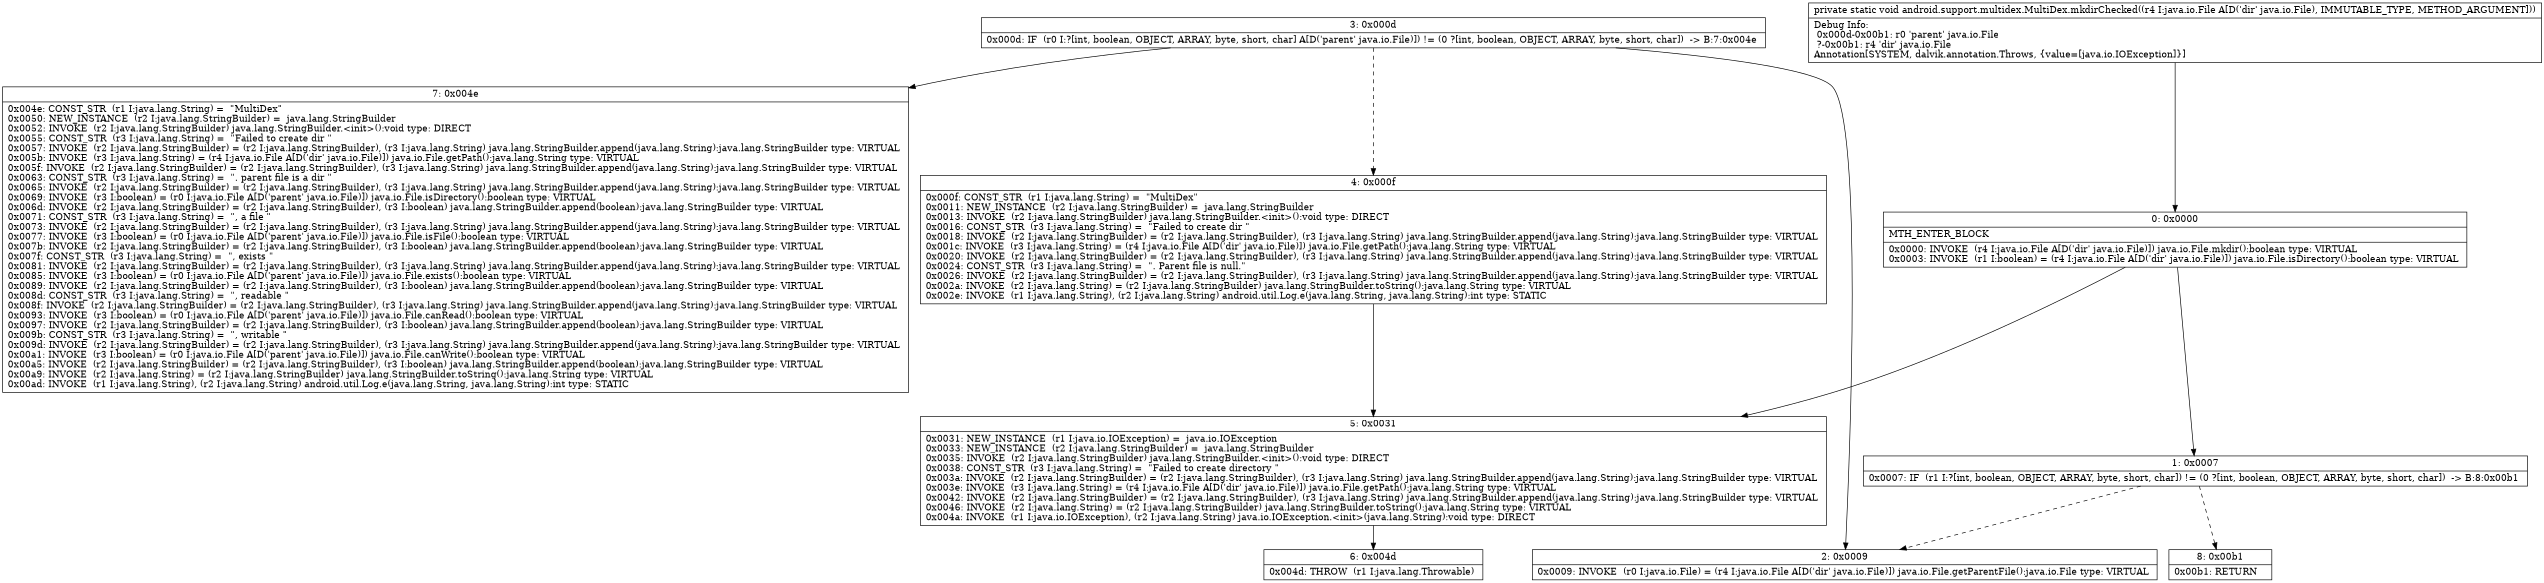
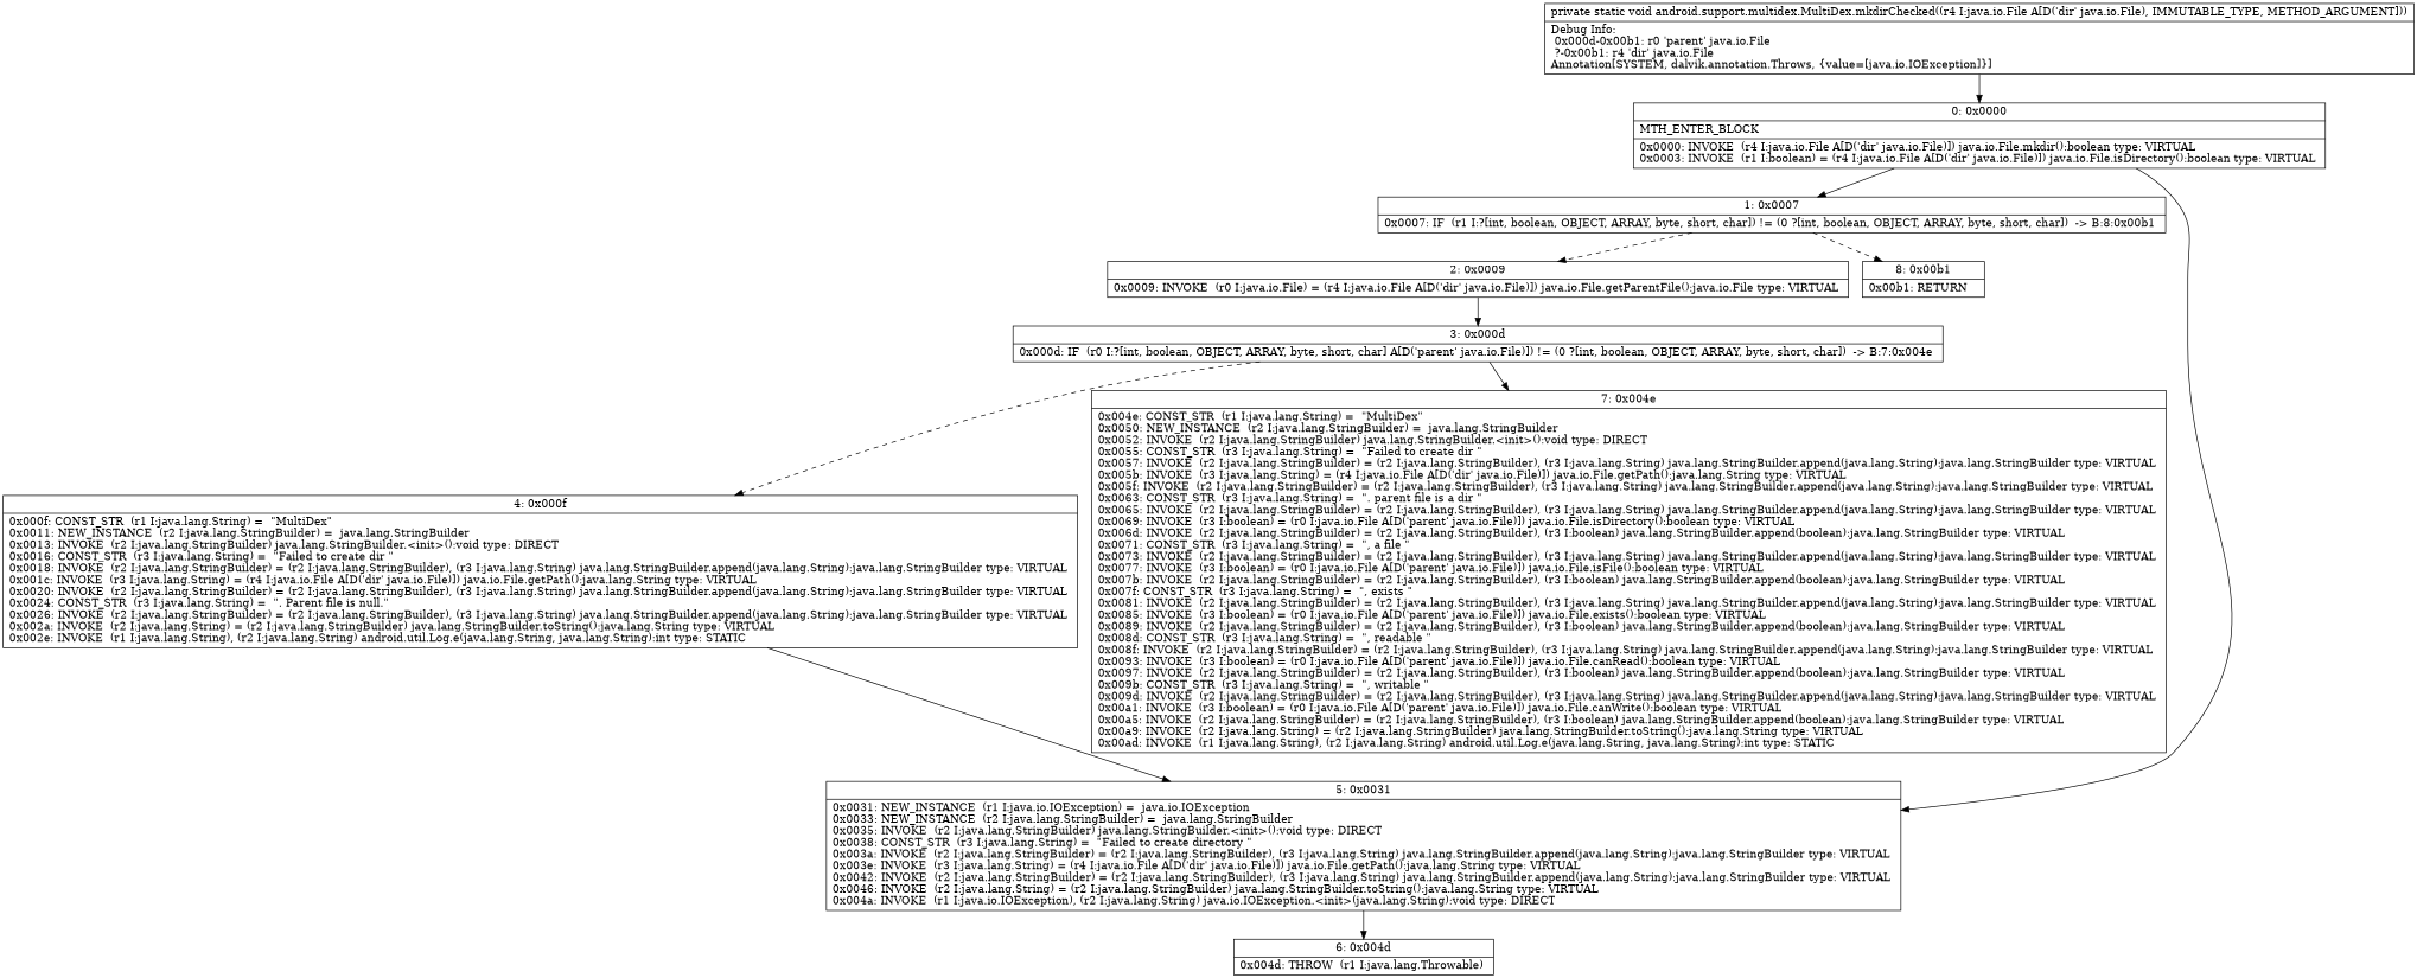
  digraph {
    node [shape=record]
    n1 [label="{0\:\ 0x0000|MTH_ENTER_BLOCK\l|0x0000: INVOKE  (r4 I:java.io.File A[D('dir' java.io.File)]) java.io.File.mkdir():boolean type: VIRTUAL \l0x0003: INVOKE  (r1 I:boolean) = (r4 I:java.io.File A[D('dir' java.io.File)]) java.io.File.isDirectory():boolean type: VIRTUAL \l}"]
    n2 [label="{1\:\ 0x0007|0x0007: IF  (r1 I:?[int, boolean, OBJECT, ARRAY, byte, short, char]) != (0 ?[int, boolean, OBJECT, ARRAY, byte, short, char])  \-\> B:8:0x00b1 \l}"]
    n3 [label="{5\:\ 0x0031|0x0031: NEW_INSTANCE  (r1 I:java.io.IOException) =  java.io.IOException \l0x0033: NEW_INSTANCE  (r2 I:java.lang.StringBuilder) =  java.lang.StringBuilder \l0x0035: INVOKE  (r2 I:java.lang.StringBuilder) java.lang.StringBuilder.\<init\>():void type: DIRECT \l0x0038: CONST_STR  (r3 I:java.lang.String) =  \"Failed to create directory \" \l0x003a: INVOKE  (r2 I:java.lang.StringBuilder) = (r2 I:java.lang.StringBuilder), (r3 I:java.lang.String) java.lang.StringBuilder.append(java.lang.String):java.lang.StringBuilder type: VIRTUAL \l0x003e: INVOKE  (r3 I:java.lang.String) = (r4 I:java.io.File A[D('dir' java.io.File)]) java.io.File.getPath():java.lang.String type: VIRTUAL \l0x0042: INVOKE  (r2 I:java.lang.StringBuilder) = (r2 I:java.lang.StringBuilder), (r3 I:java.lang.String) java.lang.StringBuilder.append(java.lang.String):java.lang.StringBuilder type: VIRTUAL \l0x0046: INVOKE  (r2 I:java.lang.String) = (r2 I:java.lang.StringBuilder) java.lang.StringBuilder.toString():java.lang.String type: VIRTUAL \l0x004a: INVOKE  (r1 I:java.io.IOException), (r2 I:java.lang.String) java.io.IOException.\<init\>(java.lang.String):void type: DIRECT \l}"]
    n4 [label="{2\:\ 0x0009|0x0009: INVOKE  (r0 I:java.io.File) = (r4 I:java.io.File A[D('dir' java.io.File)]) java.io.File.getParentFile():java.io.File type: VIRTUAL \l}"]
    n5 [label="{8\:\ 0x00b1|0x00b1: RETURN   \l}"]
    n6 [label="{3\:\ 0x000d|0x000d: IF  (r0 I:?[int, boolean, OBJECT, ARRAY, byte, short, char] A[D('parent' java.io.File)]) != (0 ?[int, boolean, OBJECT, ARRAY, byte, short, char])  \-\> B:7:0x004e \l}"]
    n7 [label="{4\:\ 0x000f|0x000f: CONST_STR  (r1 I:java.lang.String) =  \"MultiDex\" \l0x0011: NEW_INSTANCE  (r2 I:java.lang.StringBuilder) =  java.lang.StringBuilder \l0x0013: INVOKE  (r2 I:java.lang.StringBuilder) java.lang.StringBuilder.\<init\>():void type: DIRECT \l0x0016: CONST_STR  (r3 I:java.lang.String) =  \"Failed to create dir \" \l0x0018: INVOKE  (r2 I:java.lang.StringBuilder) = (r2 I:java.lang.StringBuilder), (r3 I:java.lang.String) java.lang.StringBuilder.append(java.lang.String):java.lang.StringBuilder type: VIRTUAL \l0x001c: INVOKE  (r3 I:java.lang.String) = (r4 I:java.io.File A[D('dir' java.io.File)]) java.io.File.getPath():java.lang.String type: VIRTUAL \l0x0020: INVOKE  (r2 I:java.lang.StringBuilder) = (r2 I:java.lang.StringBuilder), (r3 I:java.lang.String) java.lang.StringBuilder.append(java.lang.String):java.lang.StringBuilder type: VIRTUAL \l0x0024: CONST_STR  (r3 I:java.lang.String) =  \". Parent file is null.\" \l0x0026: INVOKE  (r2 I:java.lang.StringBuilder) = (r2 I:java.lang.StringBuilder), (r3 I:java.lang.String) java.lang.StringBuilder.append(java.lang.String):java.lang.StringBuilder type: VIRTUAL \l0x002a: INVOKE  (r2 I:java.lang.String) = (r2 I:java.lang.StringBuilder) java.lang.StringBuilder.toString():java.lang.String type: VIRTUAL \l0x002e: INVOKE  (r1 I:java.lang.String), (r2 I:java.lang.String) android.util.Log.e(java.lang.String, java.lang.String):int type: STATIC \l}"]
    n8 [label="{7\:\ 0x004e|0x004e: CONST_STR  (r1 I:java.lang.String) =  \"MultiDex\" \l0x0050: NEW_INSTANCE  (r2 I:java.lang.StringBuilder) =  java.lang.StringBuilder \l0x0052: INVOKE  (r2 I:java.lang.StringBuilder) java.lang.StringBuilder.\<init\>():void type: DIRECT \l0x0055: CONST_STR  (r3 I:java.lang.String) =  \"Failed to create dir \" \l0x0057: INVOKE  (r2 I:java.lang.StringBuilder) = (r2 I:java.lang.StringBuilder), (r3 I:java.lang.String) java.lang.StringBuilder.append(java.lang.String):java.lang.StringBuilder type: VIRTUAL \l0x005b: INVOKE  (r3 I:java.lang.String) = (r4 I:java.io.File A[D('dir' java.io.File)]) java.io.File.getPath():java.lang.String type: VIRTUAL \l0x005f: INVOKE  (r2 I:java.lang.StringBuilder) = (r2 I:java.lang.StringBuilder), (r3 I:java.lang.String) java.lang.StringBuilder.append(java.lang.String):java.lang.StringBuilder type: VIRTUAL \l0x0063: CONST_STR  (r3 I:java.lang.String) =  \". parent file is a dir \" \l0x0065: INVOKE  (r2 I:java.lang.StringBuilder) = (r2 I:java.lang.StringBuilder), (r3 I:java.lang.String) java.lang.StringBuilder.append(java.lang.String):java.lang.StringBuilder type: VIRTUAL \l0x0069: INVOKE  (r3 I:boolean) = (r0 I:java.io.File A[D('parent' java.io.File)]) java.io.File.isDirectory():boolean type: VIRTUAL \l0x006d: INVOKE  (r2 I:java.lang.StringBuilder) = (r2 I:java.lang.StringBuilder), (r3 I:boolean) java.lang.StringBuilder.append(boolean):java.lang.StringBuilder type: VIRTUAL \l0x0071: CONST_STR  (r3 I:java.lang.String) =  \", a file \" \l0x0073: INVOKE  (r2 I:java.lang.StringBuilder) = (r2 I:java.lang.StringBuilder), (r3 I:java.lang.String) java.lang.StringBuilder.append(java.lang.String):java.lang.StringBuilder type: VIRTUAL \l0x0077: INVOKE  (r3 I:boolean) = (r0 I:java.io.File A[D('parent' java.io.File)]) java.io.File.isFile():boolean type: VIRTUAL \l0x007b: INVOKE  (r2 I:java.lang.StringBuilder) = (r2 I:java.lang.StringBuilder), (r3 I:boolean) java.lang.StringBuilder.append(boolean):java.lang.StringBuilder type: VIRTUAL \l0x007f: CONST_STR  (r3 I:java.lang.String) =  \", exists \" \l0x0081: INVOKE  (r2 I:java.lang.StringBuilder) = (r2 I:java.lang.StringBuilder), (r3 I:java.lang.String) java.lang.StringBuilder.append(java.lang.String):java.lang.StringBuilder type: VIRTUAL \l0x0085: INVOKE  (r3 I:boolean) = (r0 I:java.io.File A[D('parent' java.io.File)]) java.io.File.exists():boolean type: VIRTUAL \l0x0089: INVOKE  (r2 I:java.lang.StringBuilder) = (r2 I:java.lang.StringBuilder), (r3 I:boolean) java.lang.StringBuilder.append(boolean):java.lang.StringBuilder type: VIRTUAL \l0x008d: CONST_STR  (r3 I:java.lang.String) =  \", readable \" \l0x008f: INVOKE  (r2 I:java.lang.StringBuilder) = (r2 I:java.lang.StringBuilder), (r3 I:java.lang.String) java.lang.StringBuilder.append(java.lang.String):java.lang.StringBuilder type: VIRTUAL \l0x0093: INVOKE  (r3 I:boolean) = (r0 I:java.io.File A[D('parent' java.io.File)]) java.io.File.canRead():boolean type: VIRTUAL \l0x0097: INVOKE  (r2 I:java.lang.StringBuilder) = (r2 I:java.lang.StringBuilder), (r3 I:boolean) java.lang.StringBuilder.append(boolean):java.lang.StringBuilder type: VIRTUAL \l0x009b: CONST_STR  (r3 I:java.lang.String) =  \", writable \" \l0x009d: INVOKE  (r2 I:java.lang.StringBuilder) = (r2 I:java.lang.StringBuilder), (r3 I:java.lang.String) java.lang.StringBuilder.append(java.lang.String):java.lang.StringBuilder type: VIRTUAL \l0x00a1: INVOKE  (r3 I:boolean) = (r0 I:java.io.File A[D('parent' java.io.File)]) java.io.File.canWrite():boolean type: VIRTUAL \l0x00a5: INVOKE  (r2 I:java.lang.StringBuilder) = (r2 I:java.lang.StringBuilder), (r3 I:boolean) java.lang.StringBuilder.append(boolean):java.lang.StringBuilder type: VIRTUAL \l0x00a9: INVOKE  (r2 I:java.lang.String) = (r2 I:java.lang.StringBuilder) java.lang.StringBuilder.toString():java.lang.String type: VIRTUAL \l0x00ad: INVOKE  (r1 I:java.lang.String), (r2 I:java.lang.String) android.util.Log.e(java.lang.String, java.lang.String):int type: STATIC \l}"]
    n9 [label="{6\:\ 0x004d|0x004d: THROW  (r1 I:java.lang.Throwable) \l}"]
    n10 [label="{private static void android.support.multidex.MultiDex.mkdirChecked((r4 I:java.io.File A[D('dir' java.io.File), IMMUTABLE_TYPE, METHOD_ARGUMENT]))  | Debug Info:\l  0x000d\-0x00b1: r0 'parent' java.io.File\l  ?\-0x00b1: r4 'dir' java.io.File\lAnnotation[SYSTEM, dalvik.annotation.Throws, \{value=[java.io.IOException]\}]\l}"]
    n1 -> n2
    n1 -> n3
    n2 -> n4 [style=dashed]
    n2 -> n5 [style=dashed]
    n3 -> n9
-   n6 -> n4
+   n4 -> n6
    n6 -> n7 [style=dashed]
    n6 -> n8
    n7 -> n3
    n10 -> n1
  }
